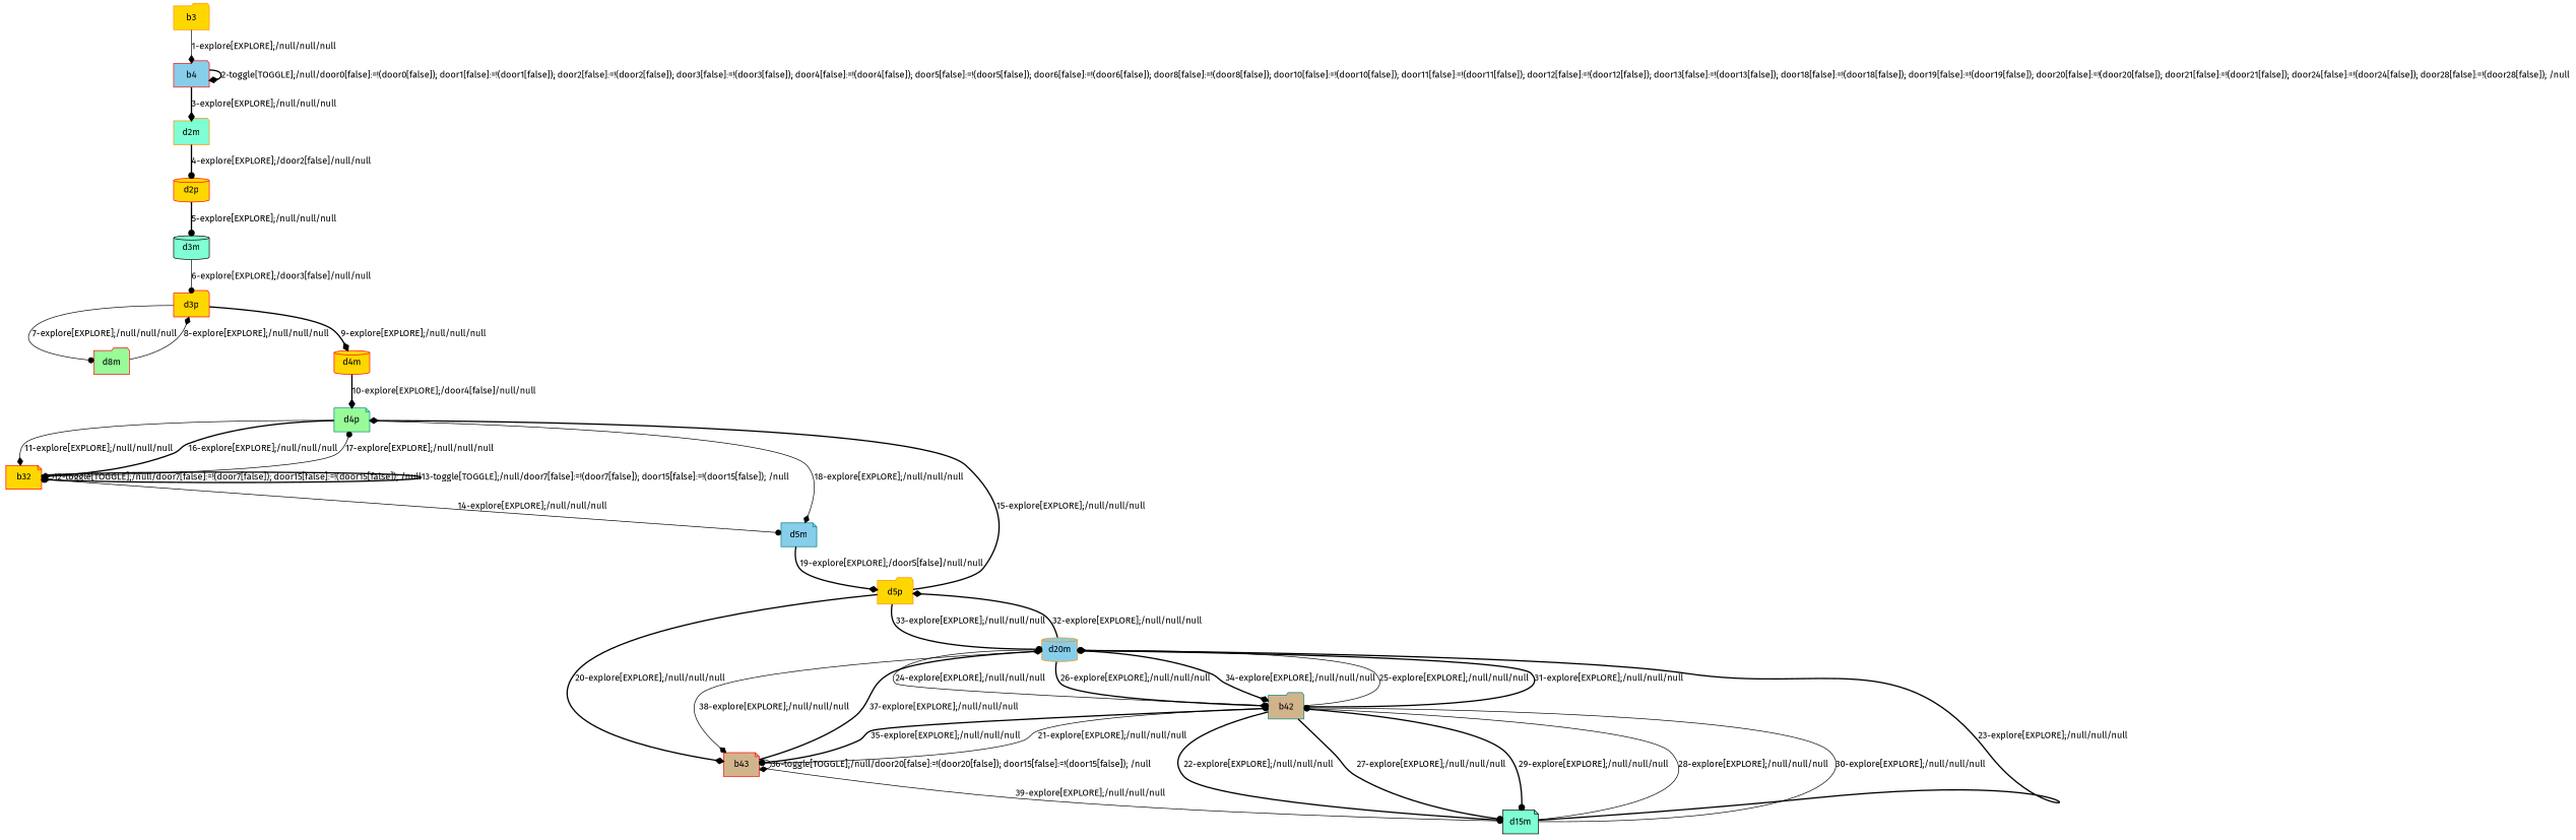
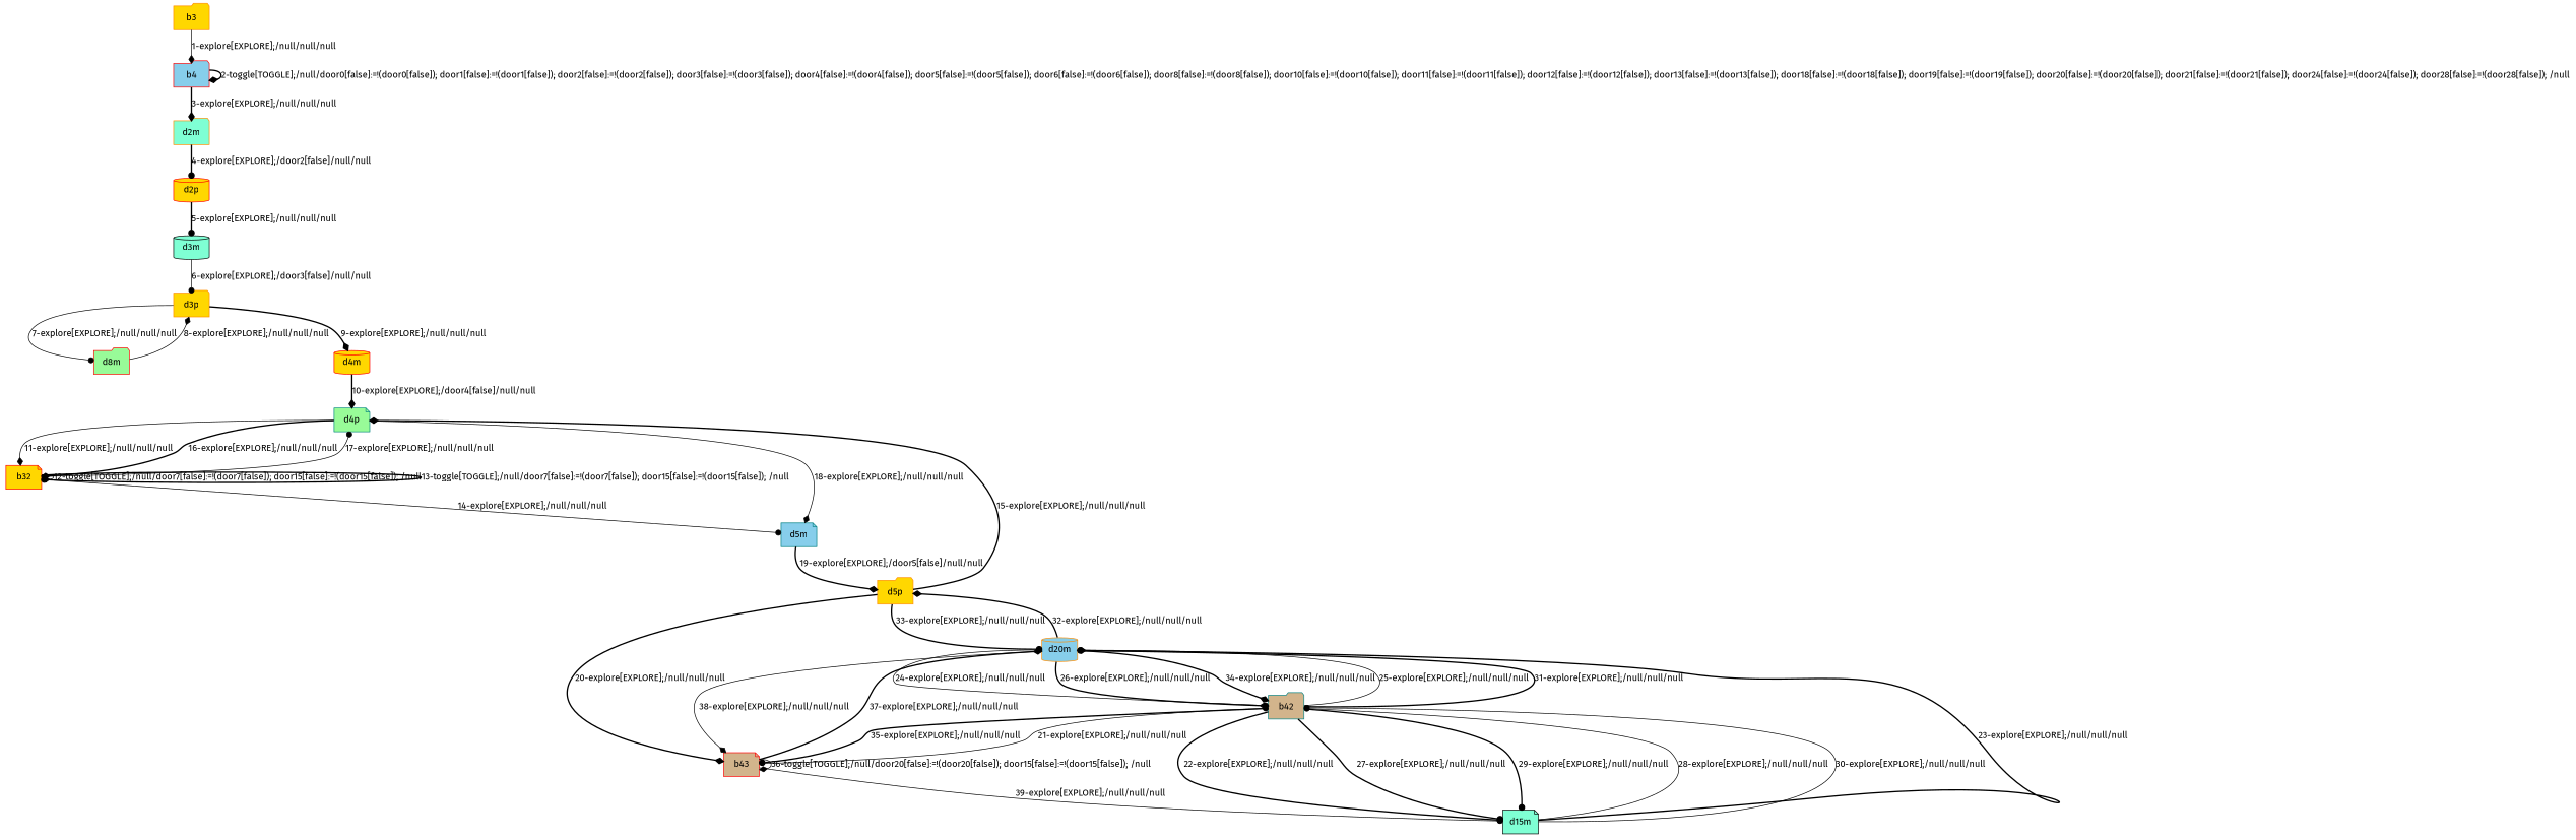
  digraph {
    fontname="Fira Sans"
    node [color=red fillcolor=gold fontname="Fira Sans" shape=folder style=filled]
    edge [arrowhead=diamond fontname="Fira Sans" style=bold]
    b3 [color=darkorange]
    b4 [fillcolor=skyblue]
    d2m [color=darkorange fillcolor=aquamarine]
    d2p [shape=cylinder]
    d3m [color=black fillcolor=aquamarine shape=cylinder]
-   d3p
+   d3p [color=darkorange]
    d8m [fillcolor=palegreen]
    d4m [shape=cylinder]
    d4p [color=teal fillcolor=palegreen shape=note]
    b32 [shape=note]
    d5m [color=teal fillcolor=skyblue shape=note]
    d5p [color=darkorange]
    b43 [fillcolor=tan shape=note]
    d20m [color=darkorange fillcolor=skyblue shape=cylinder]
    b42 [color=teal fillcolor=tan]
    d15m [color=black fillcolor=aquamarine shape=note]
    b3 -> b4 [label="1-explore[EXPLORE];/null/null/null" style=solid]
    b4 -> b4 [label="2-toggle[TOGGLE];/null/door0[false]:=!(door0[false]); door1[false]:=!(door1[false]); door2[false]:=!(door2[false]); door3[false]:=!(door3[false]); door4[false]:=!(door4[false]); door5[false]:=!(door5[false]); door6[false]:=!(door6[false]); door8[false]:=!(door8[false]); door10[false]:=!(door10[false]); door11[false]:=!(door11[false]); door12[false]:=!(door12[false]); door13[false]:=!(door13[false]); door18[false]:=!(door18[false]); door19[false]:=!(door19[false]); door20[false]:=!(door20[false]); door21[false]:=!(door21[false]); door24[false]:=!(door24[false]); door28[false]:=!(door28[false]); /null"]
    b4 -> d2m [label="3-explore[EXPLORE];/null/null/null"]
    d2m -> d2p [arrowhead=dot label="4-explore[EXPLORE];/door2[false]/null/null"]
    d2p -> d3m [arrowhead=dot label="5-explore[EXPLORE];/null/null/null"]
    d3m -> d3p [arrowhead=dot label="6-explore[EXPLORE];/door3[false]/null/null" style=solid]
    d3p -> d8m [arrowhead=dot label="7-explore[EXPLORE];/null/null/null" style=solid]
    d3p -> d4m [label="9-explore[EXPLORE];/null/null/null"]
    d8m -> d3p [label="8-explore[EXPLORE];/null/null/null" style=solid]
    d4m -> d4p [label="10-explore[EXPLORE];/door4[false]/null/null"]
    d4p -> b32 [label="11-explore[EXPLORE];/null/null/null" style=solid]
    d4p -> b32 [label="16-explore[EXPLORE];/null/null/null"]
    d4p -> d5m [label="18-explore[EXPLORE];/null/null/null" style=solid]
    b32 -> d4p [arrowhead=dot label="17-explore[EXPLORE];/null/null/null" style=solid]
    b32 -> b32 [label="12-toggle[TOGGLE];/null/door7[false]:=!(door7[false]); door15[false]:=!(door15[false]); /null" style=solid]
    b32 -> b32 [arrowhead=dot label="13-toggle[TOGGLE];/null/door7[false]:=!(door7[false]); door15[false]:=!(door15[false]); /null"]
    b32 -> d5m [arrowhead=dot label="14-explore[EXPLORE];/null/null/null" style=solid]
    d5m -> d5p [label="19-explore[EXPLORE];/door5[false]/null/null"]
    d5p -> d4p [label="15-explore[EXPLORE];/null/null/null"]
    d5p -> b43 [label="20-explore[EXPLORE];/null/null/null"]
    d5p -> d20m [arrowhead=dot label="33-explore[EXPLORE];/null/null/null"]
    b43 -> b43 [label="36-toggle[TOGGLE];/null/door20[false]:=!(door20[false]); door15[false]:=!(door15[false]); /null" style=solid]
    b43 -> d20m [label="37-explore[EXPLORE];/null/null/null"]
    b43 -> b42 [arrowhead=dot label="21-explore[EXPLORE];/null/null/null" style=solid]
    b43 -> d15m [arrowhead=dot label="39-explore[EXPLORE];/null/null/null" style=solid]
    d20m -> d5p [label="32-explore[EXPLORE];/null/null/null"]
    d20m -> b43 [label="38-explore[EXPLORE];/null/null/null" style=solid]
    d20m -> b42 [arrowhead=dot label="24-explore[EXPLORE];/null/null/null" style=solid]
    d20m -> b42 [label="26-explore[EXPLORE];/null/null/null"]
    d20m -> b42 [label="34-explore[EXPLORE];/null/null/null"]
    b42 -> b43 [arrowhead=dot label="35-explore[EXPLORE];/null/null/null"]
    b42 -> d20m [arrowhead=dot label="25-explore[EXPLORE];/null/null/null" style=solid]
    b42 -> d20m [arrowhead=dot label="31-explore[EXPLORE];/null/null/null"]
    b42 -> d15m [arrowhead=dot label="22-explore[EXPLORE];/null/null/null"]
    b42 -> d15m [arrowhead=dot label="27-explore[EXPLORE];/null/null/null"]
    b42 -> d15m [arrowhead=dot label="29-explore[EXPLORE];/null/null/null"]
    d15m -> d20m [label="23-explore[EXPLORE];/null/null/null"]
    d15m -> b42 [arrowhead=dot label="28-explore[EXPLORE];/null/null/null" style=solid]
    d15m -> b42 [arrowhead=dot label="30-explore[EXPLORE];/null/null/null" style=solid]
  }
